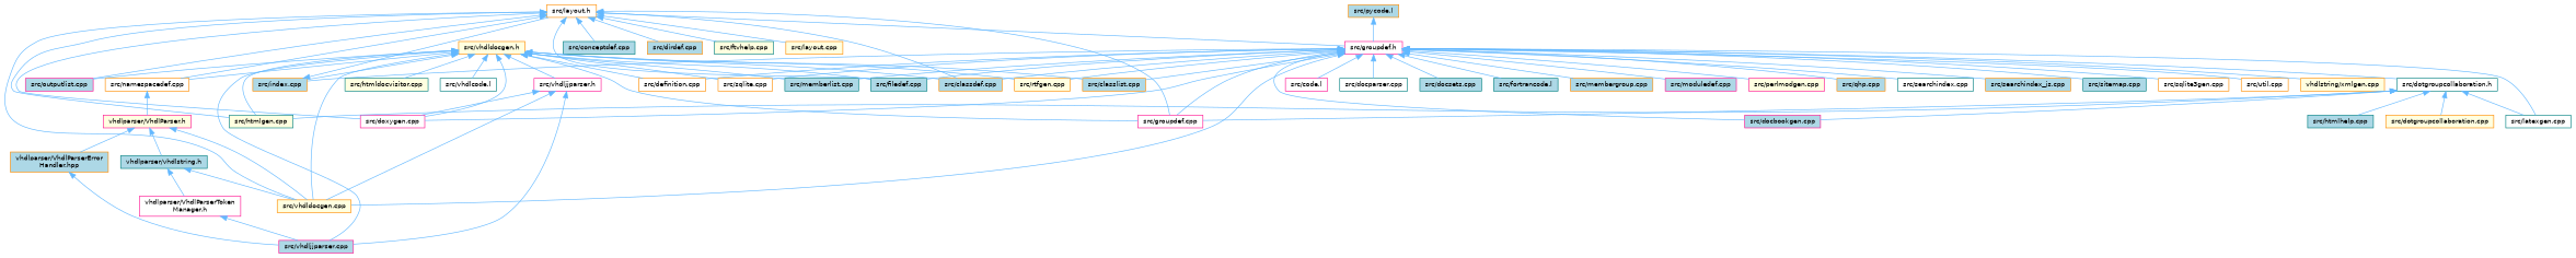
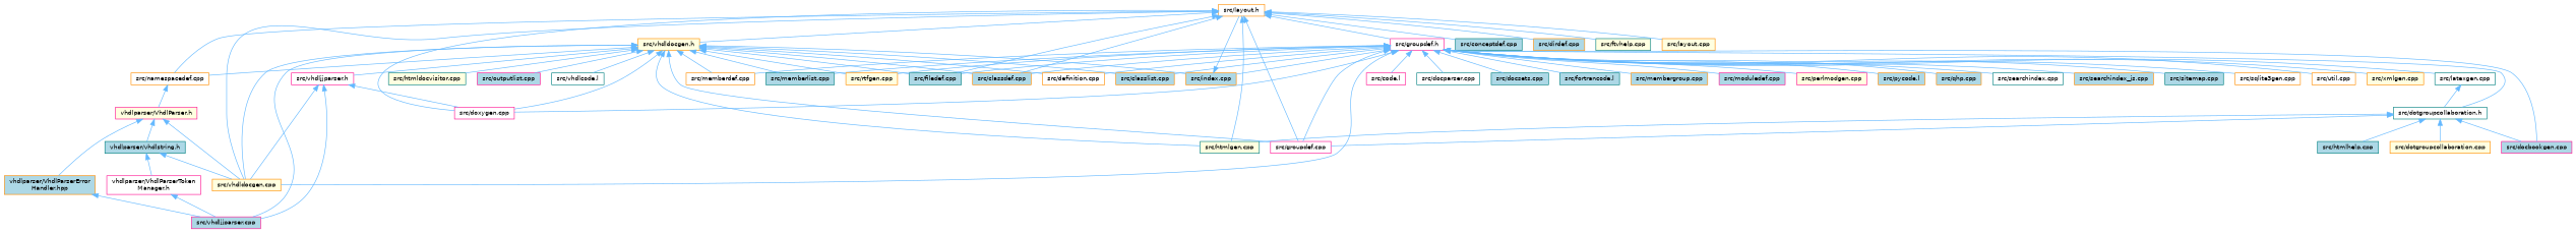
  digraph {
    node [color=darkorange fillcolor=lightblue fontname=Helvetica fontsize=10 shape=box style=filled]
    edge [color=steelblue1 dir=back fontname=Helvetica fontsize=10 labelfontname=Helvetica labelfontsize=10 style=solid]
    n1 [fillcolor=white fontcolor=black height=0.2 label="src/layout.h" width=0.4]
    n2 [height=0.2 label="src/classdef.cpp" width=0.4]
    n3 [color=teal height=0.2 label="src/conceptdef.cpp" width=0.4]
    n4 [height=0.2 label="src/dirdef.cpp" width=0.4]
    n5 [color=deeppink fillcolor=white height=0.2 label="src/doxygen.cpp" width=0.4]
    n6 [color=teal height=0.2 label="src/filedef.cpp" width=0.4]
    n7 [color=teal fillcolor=lightyellow height=0.2 label="src/ftvhelp.cpp" width=0.4]
    n8 [color=deeppink fillcolor=white height=0.2 label="src/groupdef.cpp" width=0.4]
    n9 [color=deeppink fillcolor=white height=0.2 label="src/groupdef.h" width=0.4]
    n10 [color=teal fillcolor=lightyellow height=0.2 label="src/htmlgen.cpp" width=0.4]
    n11 [fillcolor=lightyellow height=0.2 label="src/vhdldocgen.cpp" width=0.4]
    n12 [fillcolor=lightyellow height=0.2 label="src/layout.cpp" width=0.4]
    n13 [fillcolor=white height=0.2 label="src/namespacedef.cpp" width=0.4]
    n14 [fillcolor=lightyellow height=0.2 label="src/vhdldocgen.h" width=0.4]
    n15 [height=0.2 label="src/index.cpp" width=0.4]
    n16 [height=0.2 label="src/classlist.cpp" width=0.4]
    n17 [color=deeppink fillcolor=white height=0.2 label="src/code.l" width=0.4]
    n18 [fillcolor=white height=0.2 label="src/definition.cpp" width=0.4]
    n19 [color=deeppink height=0.2 label="src/docbookgen.cpp" width=0.4]
    n20 [color=teal fillcolor=white height=0.2 label="src/docparser.cpp" width=0.4]
    n21 [color=teal height=0.2 label="src/docsets.cpp" width=0.4]
    n22 [color=teal fillcolor=white height=0.2 label="src/dotgroupcollaboration.h" width=0.4]
    n23 [color=teal fillcolor=white height=0.2 label="src/latexgen.cpp" width=0.4]
    n24 [color=teal height=0.2 label="src/fortrancode.l" width=0.4]
-   n25 [fillcolor=white height=0.2 label="src/sqlite.cpp" width=0.4]
+   n25 [fillcolor=white height=0.2 label="src/memberdef.cpp" width=0.4]
    n26 [height=0.2 label="src/membergroup.cpp" width=0.4]
    n27 [color=teal height=0.2 label="src/memberlist.cpp" width=0.4]
    n28 [color=deeppink height=0.2 label="src/moduledef.cpp" width=0.4]
    n29 [color=deeppink fillcolor=lightyellow height=0.2 label="src/perlmodgen.cpp" width=0.4]
    n30 [height=0.2 label="src/pycode.l" width=0.4]
    n31 [height=0.2 label="src/qhp.cpp" width=0.4]
    n32 [fillcolor=lightyellow height=0.2 label="src/rtfgen.cpp" width=0.4]
    n33 [color=teal fillcolor=white height=0.2 label="src/searchindex.cpp" width=0.4]
    n34 [height=0.2 label="src/searchindex_js.cpp" width=0.4]
    n35 [color=teal height=0.2 label="src/sitemap.cpp" width=0.4]
    n36 [fillcolor=white height=0.2 label="src/sqlite3gen.cpp" width=0.4]
    n37 [fillcolor=white height=0.2 label="src/util.cpp" width=0.4]
-   n38 [fillcolor=lightyellow height=0.2 label="vhdlstring/xmlgen.cpp" width=0.4]
+   n38 [fillcolor=lightyellow height=0.2 label="src/xmlgen.cpp" width=0.4]
    n39 [color=deeppink fillcolor=lightyellow height=0.2 label="vhdlparser/VhdlParser.h" width=0.4]
    n40 [color=teal fillcolor=lightyellow height=0.2 label="src/htmldocvisitor.cpp" width=0.4]
    n41 [color=deeppink height=0.2 label="src/outputlist.cpp" width=0.4]
    n42 [color=teal fillcolor=white height=0.2 label="src/vhdlcode.l" width=0.4]
    n43 [color=deeppink height=0.2 label="src/vhdljjparser.cpp" width=0.4]
    n44 [color=deeppink fillcolor=white height=0.2 label="src/vhdljjparser.h" width=0.4]
    n45 [color=teal height=0.2 label="src/htmlhelp.cpp" width=0.4]
    n46 [fillcolor=lightyellow height=0.2 label="src/dotgroupcollaboration.cpp" width=0.4]
    n47 [height=0.2 label="vhdlparser/VhdlParserError\lHandler.hpp" width=0.4]
    n48 [color=teal height=0.2 label="vhdlparser/vhdlstring.h" width=0.4]
    n49 [color=deeppink fillcolor=white height=0.2 label="vhdlparser/VhdlParserToken\lManager.h" width=0.4]
    n1 -> n2
    n1 -> n3
    n1 -> n4
    n1 -> n5
    n1 -> n6
    n1 -> n7
    n1 -> n8
    n1 -> n9
    n1 -> n10
    n1 -> n11
    n1 -> n12
    n1 -> n13
-   n1 -> n41
+   n1 -> n14
    n9 -> n2
    n9 -> n5
    n9 -> n6
    n9 -> n8
    n9 -> n11
    n9 -> n15
    n9 -> n16
    n9 -> n17
    n9 -> n18
    n9 -> n19
    n9 -> n20
    n9 -> n21
    n9 -> n22
    n9 -> n23
    n9 -> n24
    n9 -> n25
    n9 -> n26
    n9 -> n27
    n9 -> n28
    n9 -> n29
-   n30 -> n9
+   n9 -> n30
    n9 -> n31
    n9 -> n32
    n9 -> n33
    n9 -> n34
    n9 -> n35
    n9 -> n36
    n9 -> n37
    n9 -> n38
    n13 -> n39
    n14 -> n2
    n14 -> n5
    n14 -> n6
    n14 -> n8
    n14 -> n10
    n14 -> n11
    n14 -> n13
    n14 -> n15
    n14 -> n16
    n14 -> n18
    n14 -> n25
    n14 -> n27
    n14 -> n32
    n14 -> n40
    n14 -> n41
    n14 -> n42
    n14 -> n43
    n14 -> n44
    n15 -> n1
    n22 -> n8
    n22 -> n10
    n22 -> n19
-   n22 -> n23
+   n23 -> n22
    n22 -> n45
    n22 -> n46
    n39 -> n11
    n39 -> n47
    n39 -> n48
    n44 -> n5
    n44 -> n11
    n44 -> n43
    n47 -> n43
    n48 -> n11
    n48 -> n49
    n49 -> n43
  }
